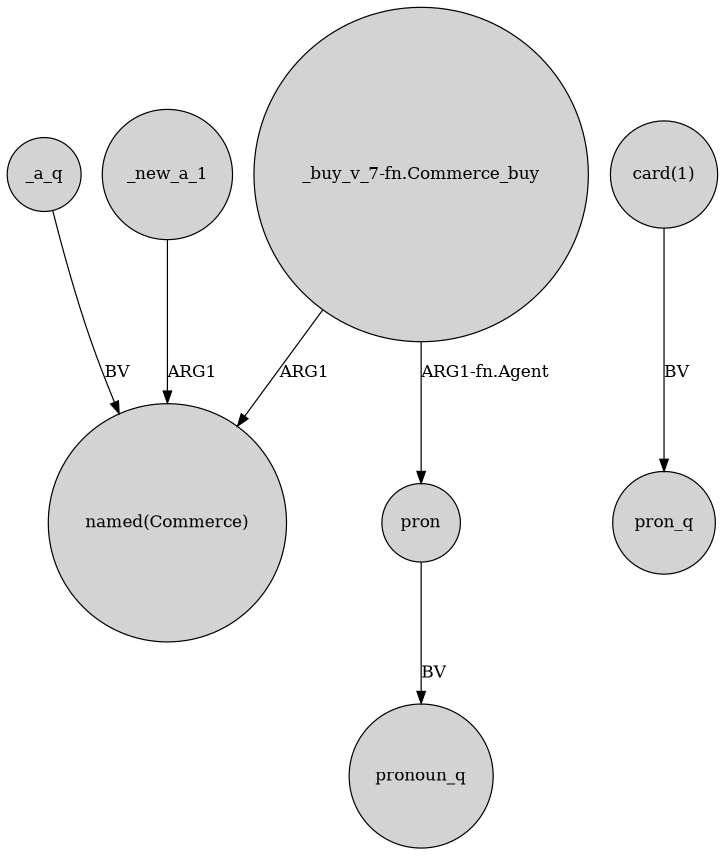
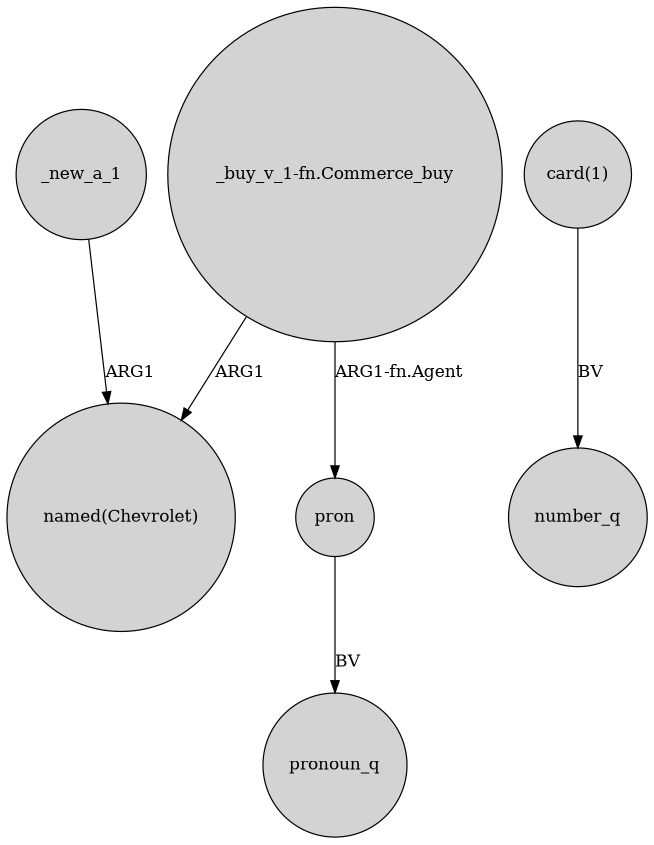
  digraph {
    node [shape=circle style=filled]
-   _a_q
-   "named(Chevrolet)" [label="named(Commerce)"]
+   "named(Chevrolet)"
    pron
    pronoun_q
    _new_a_1
-   "_buy_v_1-fn.Commerce_buy" [label="_buy_v_7-fn.Commerce_buy"]
+   "_buy_v_1-fn.Commerce_buy"
    "card(1)"
-   number_q [label=pron_q]
-   _a_q -> "named(Chevrolet)" [label=BV]
+   number_q
    pron -> pronoun_q [label=BV]
    _new_a_1 -> "named(Chevrolet)" [label=ARG1]
    "_buy_v_1-fn.Commerce_buy" -> "named(Chevrolet)" [label=ARG1]
    "_buy_v_1-fn.Commerce_buy" -> pron [label="ARG1-fn.Agent"]
    "card(1)" -> number_q [label=BV]
  }
